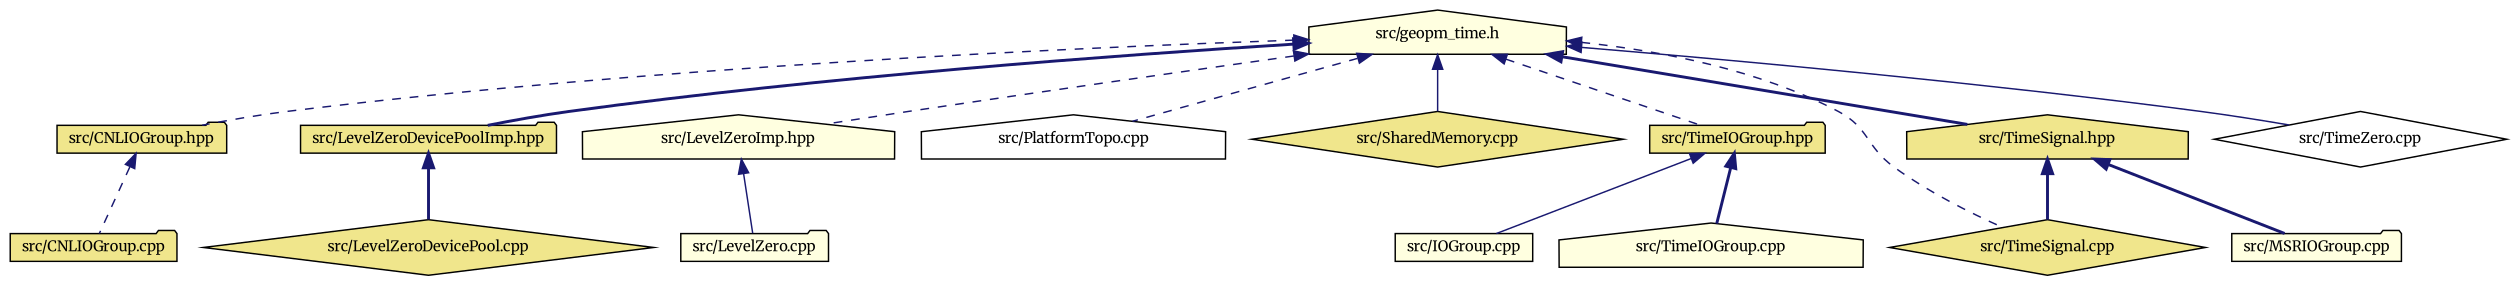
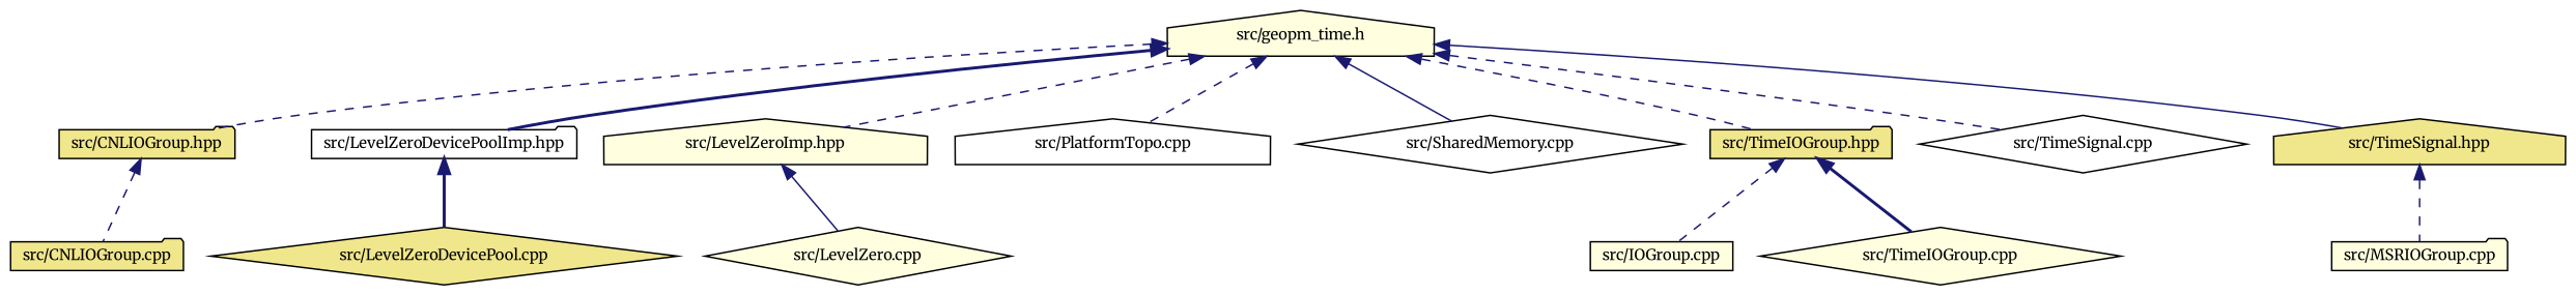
  digraph {
    fontname=Merriweather
    node [color=black fillcolor=khaki fontname=Merriweather fontsize=10 shape=house style=filled]
    edge [color=midnightblue dir=back fontname=Merriweather fontsize=10 labelfontname=Helvetica labelfontsize=10 style=dashed]
    n1 [fillcolor=lightyellow fontcolor=black height=0.2 label="src/geopm_time.h" width=0.4]
    n2 [height=0.2 label="src/CNLIOGroup.hpp" shape=folder width=0.4]
-   n3 [height=0.2 label="src/LevelZeroDevicePoolImp.hpp" shape=folder width=0.4]
+   n3 [fillcolor=white height=0.2 label="src/LevelZeroDevicePoolImp.hpp" shape=folder width=0.4]
    n4 [fillcolor=lightyellow height=0.2 label="src/LevelZeroImp.hpp" width=0.4]
    n5 [fillcolor=white height=0.2 label="src/PlatformTopo.cpp" width=0.4]
-   n6 [height=0.2 label="src/SharedMemory.cpp" shape=diamond width=0.4]
+   n6 [fillcolor=white height=0.2 label="src/SharedMemory.cpp" shape=diamond width=0.4]
    n7 [height=0.2 label="src/TimeIOGroup.hpp" shape=folder width=0.4]
-   n8 [height=0.2 label="src/TimeSignal.cpp" shape=diamond width=0.4]
+   n8 [fillcolor=white height=0.2 label="src/TimeSignal.cpp" shape=diamond width=0.4]
    n9 [height=0.2 label="src/TimeSignal.hpp" width=0.4]
-   n10 [fillcolor=white height=0.2 label="src/TimeZero.cpp" shape=diamond width=0.4]
    n11 [height=0.2 label="src/CNLIOGroup.cpp" shape=folder width=0.4]
    n12 [height=0.2 label="src/LevelZeroDevicePool.cpp" shape=diamond width=0.4]
-   n13 [fillcolor=lightyellow height=0.2 label="src/LevelZero.cpp" shape=folder width=0.4]
+   n13 [fillcolor=lightyellow height=0.2 label="src/LevelZero.cpp" shape=diamond width=0.4]
    n14 [fillcolor=lightyellow height=0.2 label="src/IOGroup.cpp" shape=box width=0.4]
-   n15 [fillcolor=lightyellow height=0.2 label="src/TimeIOGroup.cpp" width=0.4]
+   n15 [fillcolor=lightyellow height=0.2 label="src/TimeIOGroup.cpp" shape=diamond width=0.4]
    n16 [fillcolor=lightyellow height=0.2 label="src/MSRIOGroup.cpp" shape=folder width=0.4]
    n1 -> n2
    n1 -> n3 [style=bold]
    n1 -> n4
    n1 -> n5
    n1 -> n6 [style=solid]
    n1 -> n7
    n1 -> n8
-   n1 -> n9 [style=bold]
-   n1 -> n10 [style=solid]
+   n1 -> n9 [style=solid]
    n2 -> n11
    n3 -> n12 [style=bold]
    n4 -> n13 [style=solid]
-   n7 -> n14 [style=solid]
+   n7 -> n14
    n7 -> n15 [style=bold]
-   n9 -> n8 [style=bold]
-   n9 -> n16 [style=bold]
+   n9 -> n16
  }
